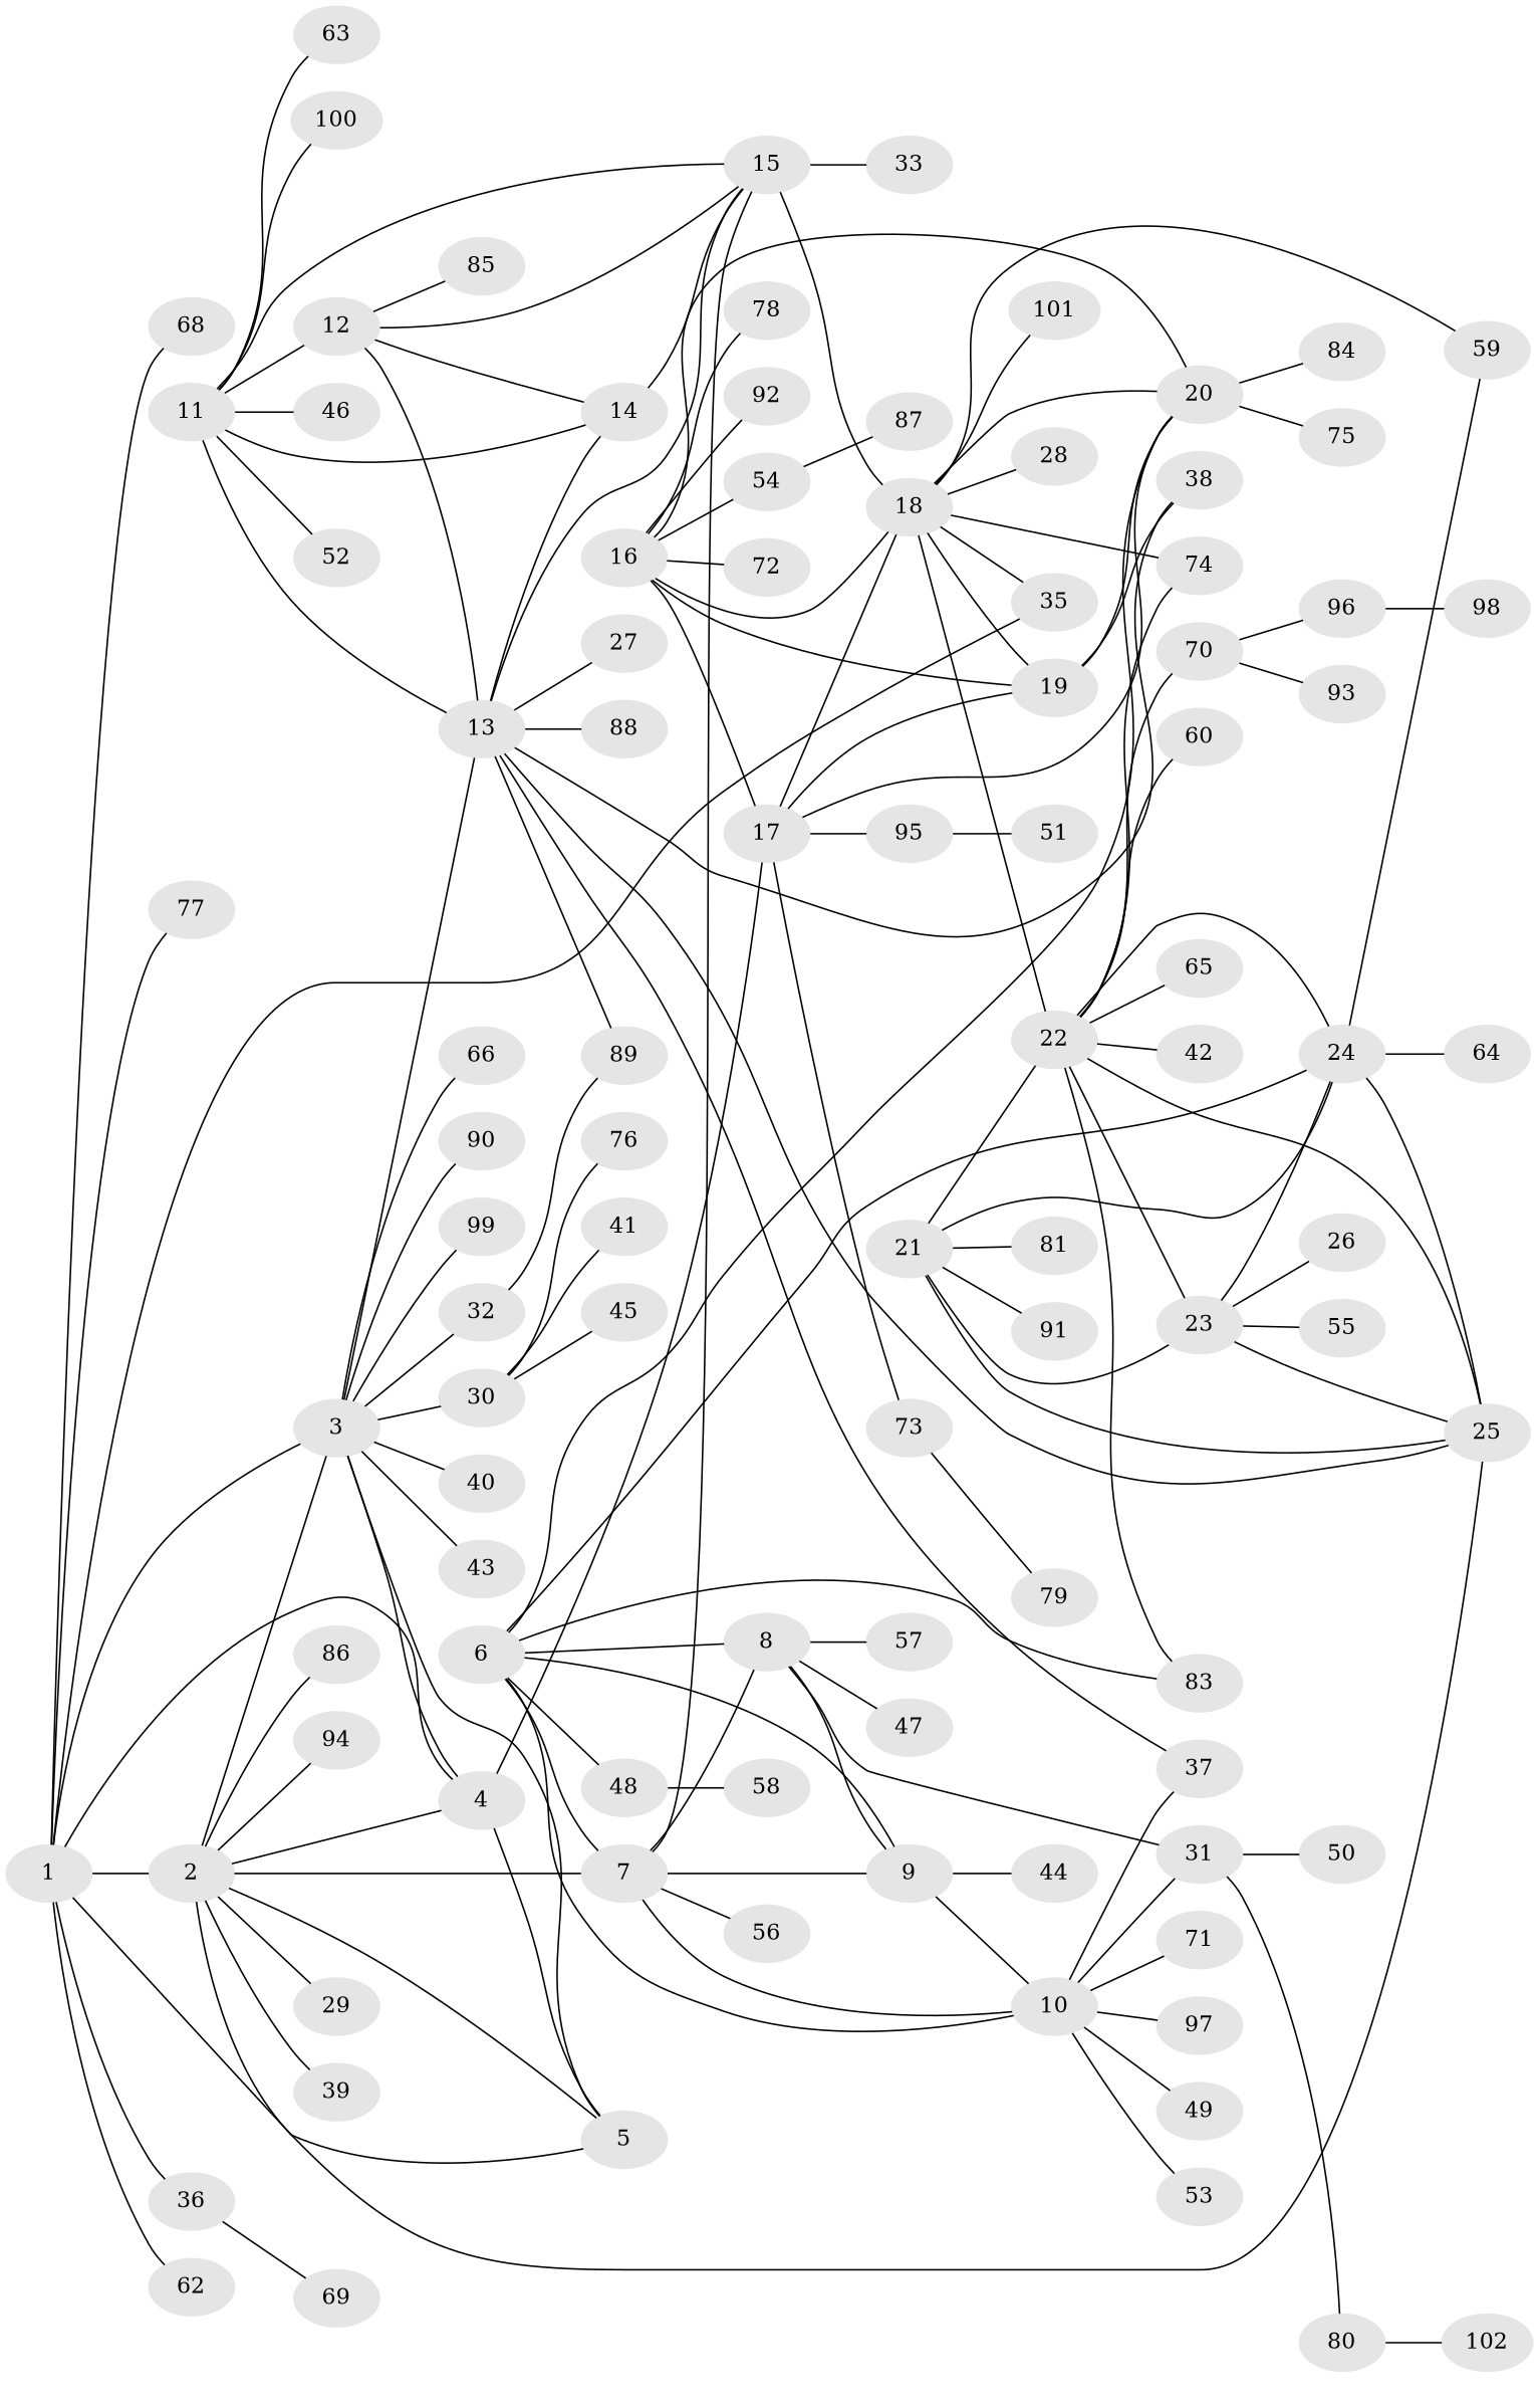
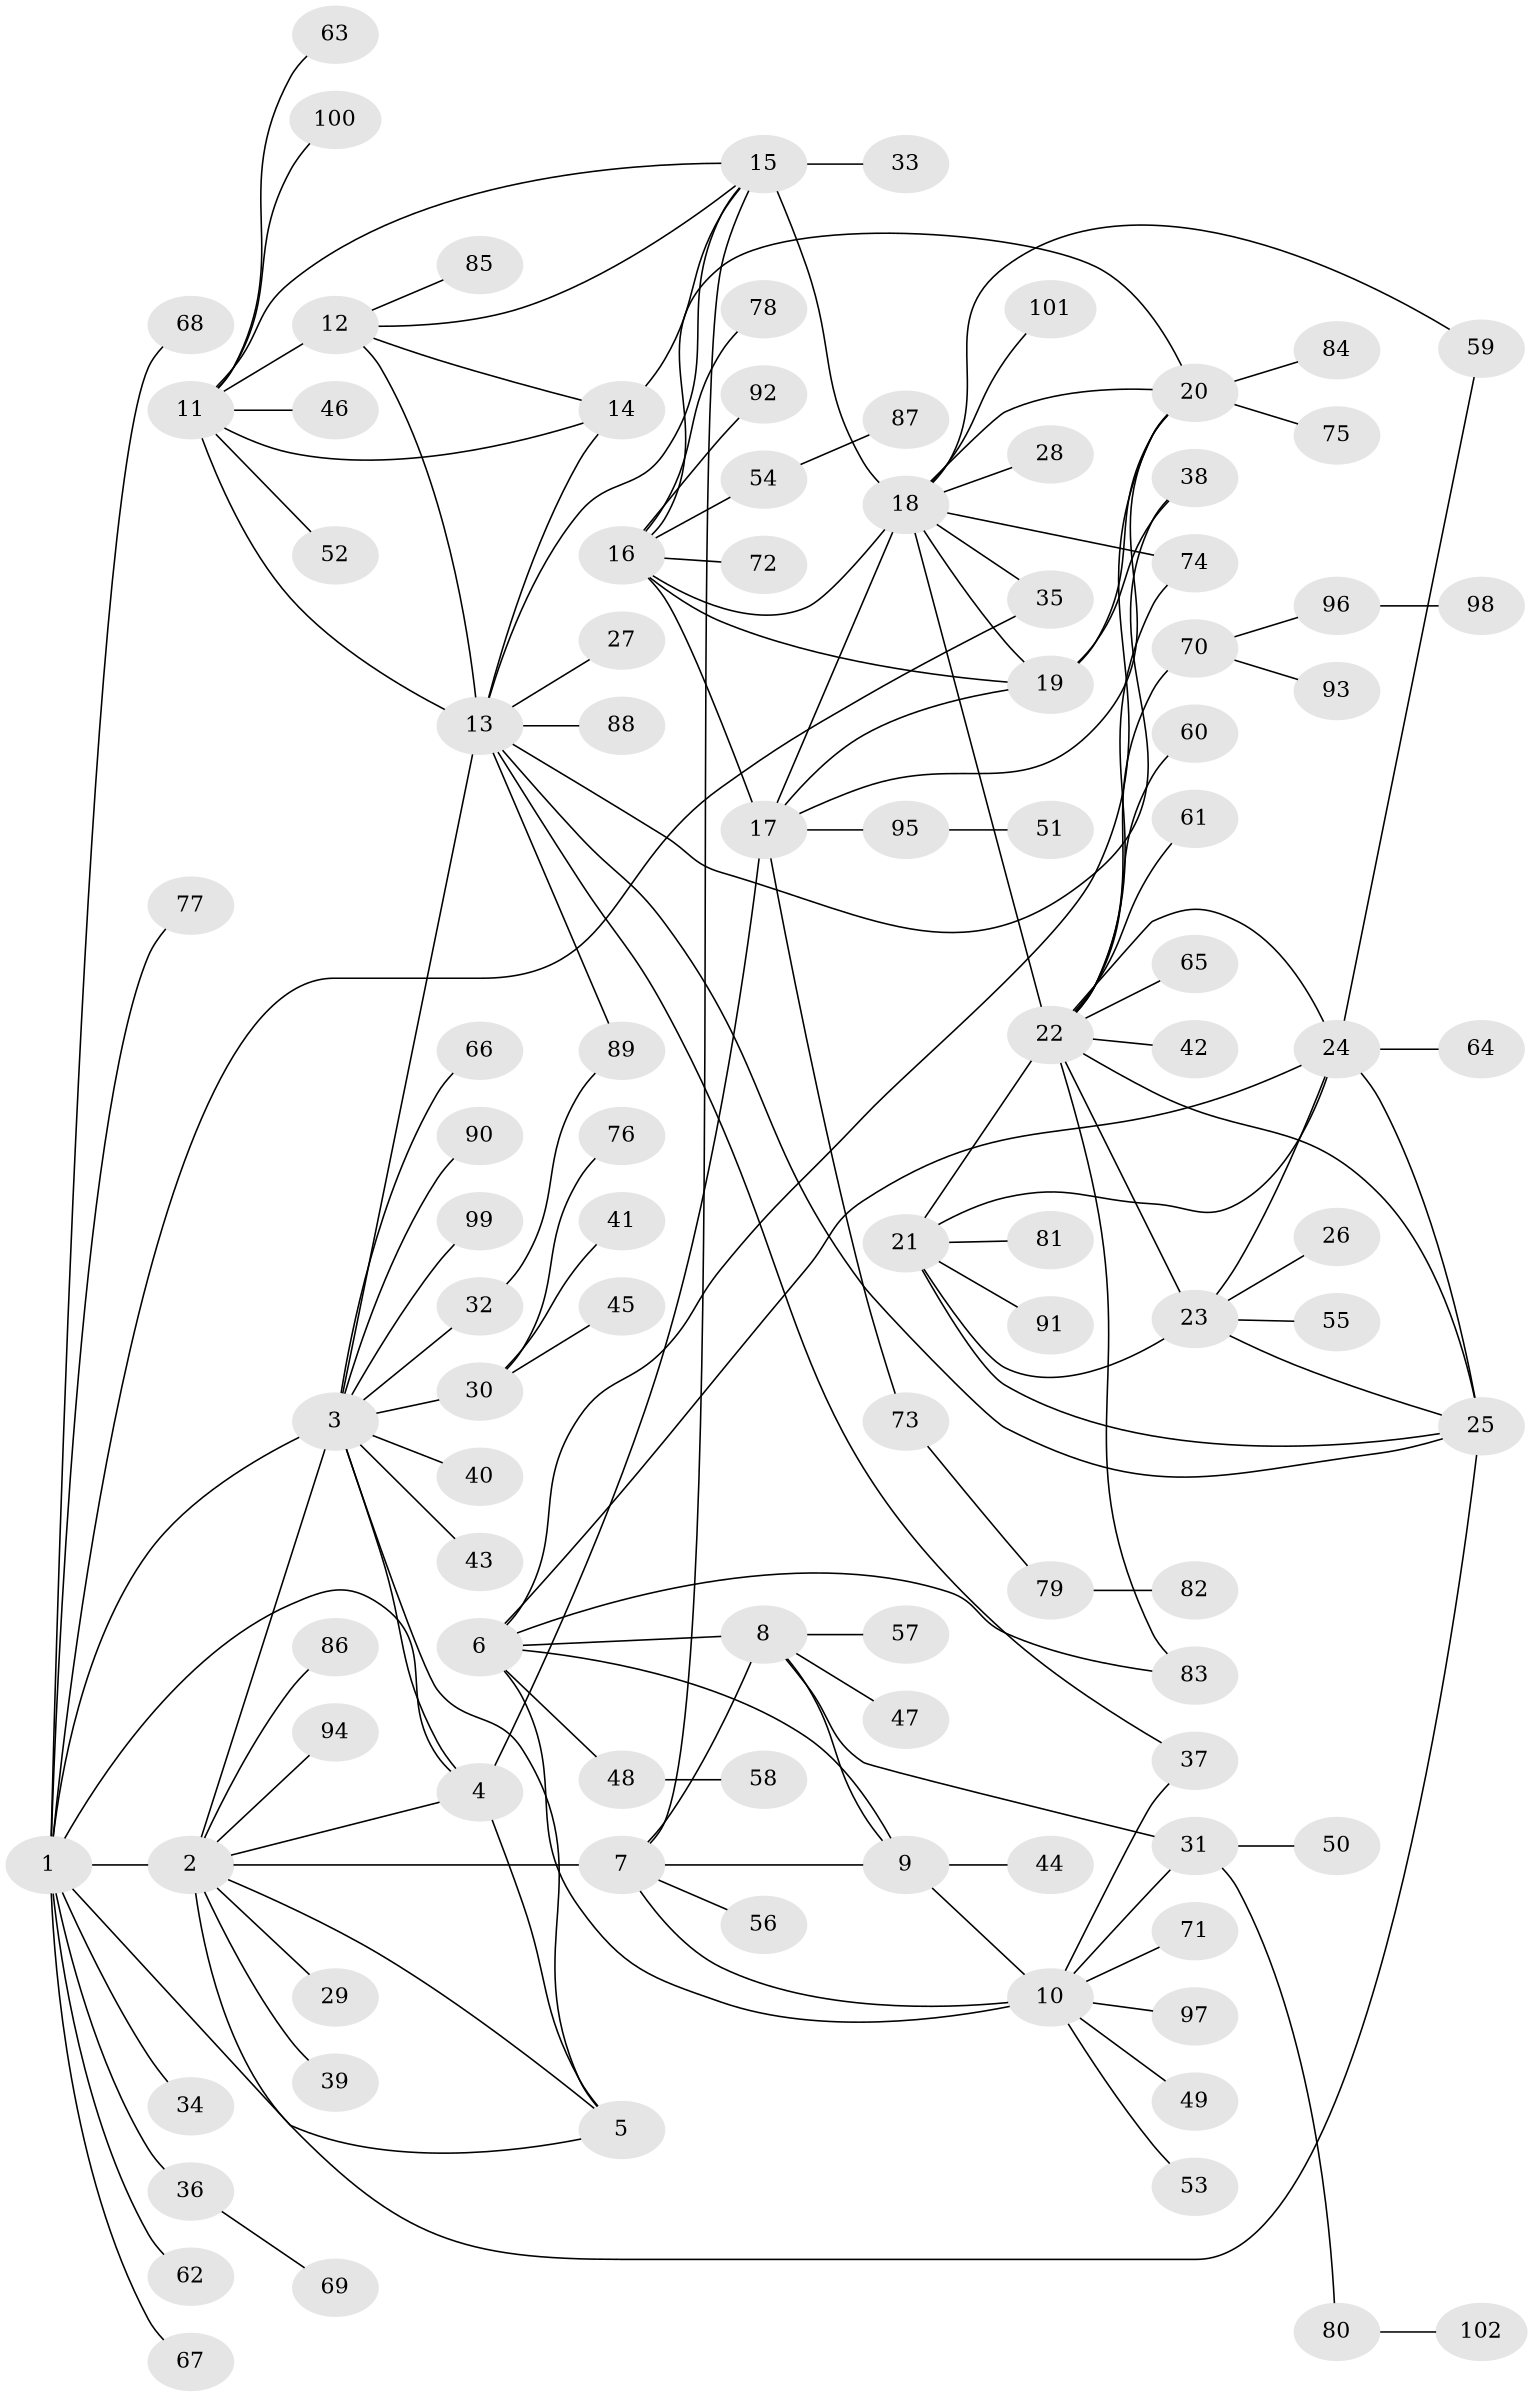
  graph {
    rankdir=LR
    node [color=gray90 style=filled]
    1
    2
    3
    4
    5
+   34
    35
    36
    62
+   67
    68
    77
    7
    25
    29
    39
    86
    94
    13
    30
    32
    40
    43
    66
    90
    99
    17
    69
    8
    9
    10
    15
    56
    37
    14
    27
    38
    88
    89
    41
    45
    76
    20
    18
    19
    73
    95
    6
    24
    48
    83
    47
    57
    31
    44
    49
    53
    71
    97
    75
    84
    59
    64
    58
    33
    50
    80
    11
    12
    46
    52
    63
    100
    85
    22
    28
    74
    101
    16
    54
    72
    78
    92
    87
    79
    51
    23
    42
    60
+   61
    65
    70
    21
    81
    91
    26
    55
    93
    96
    102
    98
+   82
    1 -- 2
    1 -- 3
    1 -- 4
    1 -- 5
+   1 -- 34
    1 -- 35
    1 -- 36
    1 -- 62
+   1 -- 67
    1 -- 68
    1 -- 77
    2 -- 3
    2 -- 4
    2 -- 5
    2 -- 7
    2 -- 25
    2 -- 29
    2 -- 39
    2 -- 86
    2 -- 94
    3 -- 4
    3 -- 5
    3 -- 13
    3 -- 30
    3 -- 32
    3 -- 40
    3 -- 43
    3 -- 66
    3 -- 90
    3 -- 99
    4 -- 5
    4 -- 17
    36 -- 69
    7 -- 8
    7 -- 9
    7 -- 10
    7 -- 15
    7 -- 56
    13 -- 25
    13 -- 15
    13 -- 37
    13 -- 14
    13 -- 27
    13 -- 38
    13 -- 88
    13 -- 89
    30 -- 41
    30 -- 45
    30 -- 76
    32 -- 89
    17 -- 20
    17 -- 18
    17 -- 19
    17 -- 73
    17 -- 95
    8 -- 9
    8 -- 47
    8 -- 57
    8 -- 31
    9 -- 10
    9 -- 44
    10 -- 37
    10 -- 31
    10 -- 49
    10 -- 53
    10 -- 71
    10 -- 97
    15 -- 18
    15 -- 33
    14 -- 15
    20 -- 75
    20 -- 84
    18 -- 35
    18 -- 20
    18 -- 19
    18 -- 59
    18 -- 22
    18 -- 28
    18 -- 74
    18 -- 101
    19 -- 38
    19 -- 20
    73 -- 79
    95 -- 51
-   6 -- 7
    6 -- 8
    6 -- 9
    6 -- 10
    6 -- 20
    6 -- 24
    6 -- 48
    6 -- 83
    24 -- 25
    24 -- 59
    24 -- 64
    48 -- 58
    31 -- 50
    31 -- 80
    80 -- 102
    11 -- 13
    11 -- 15
    11 -- 14
    11 -- 12
    11 -- 46
    11 -- 52
    11 -- 63
    11 -- 100
    12 -- 13
    12 -- 15
    12 -- 14
    12 -- 85
    22 -- 25
    22 -- 24
    22 -- 83
    22 -- 74
    22 -- 23
    22 -- 42
    22 -- 60
+   22 -- 61
    22 -- 65
    22 -- 70
    16 -- 17
    16 -- 20
    16 -- 18
    16 -- 19
    16 -- 54
    16 -- 72
    16 -- 78
    16 -- 92
    54 -- 87
+   79 -- 82
    23 -- 25
    23 -- 24
    23 -- 26
    23 -- 55
    70 -- 93
    70 -- 96
    21 -- 25
    21 -- 24
    21 -- 22
    21 -- 23
    21 -- 81
    21 -- 91
    96 -- 98
  }
